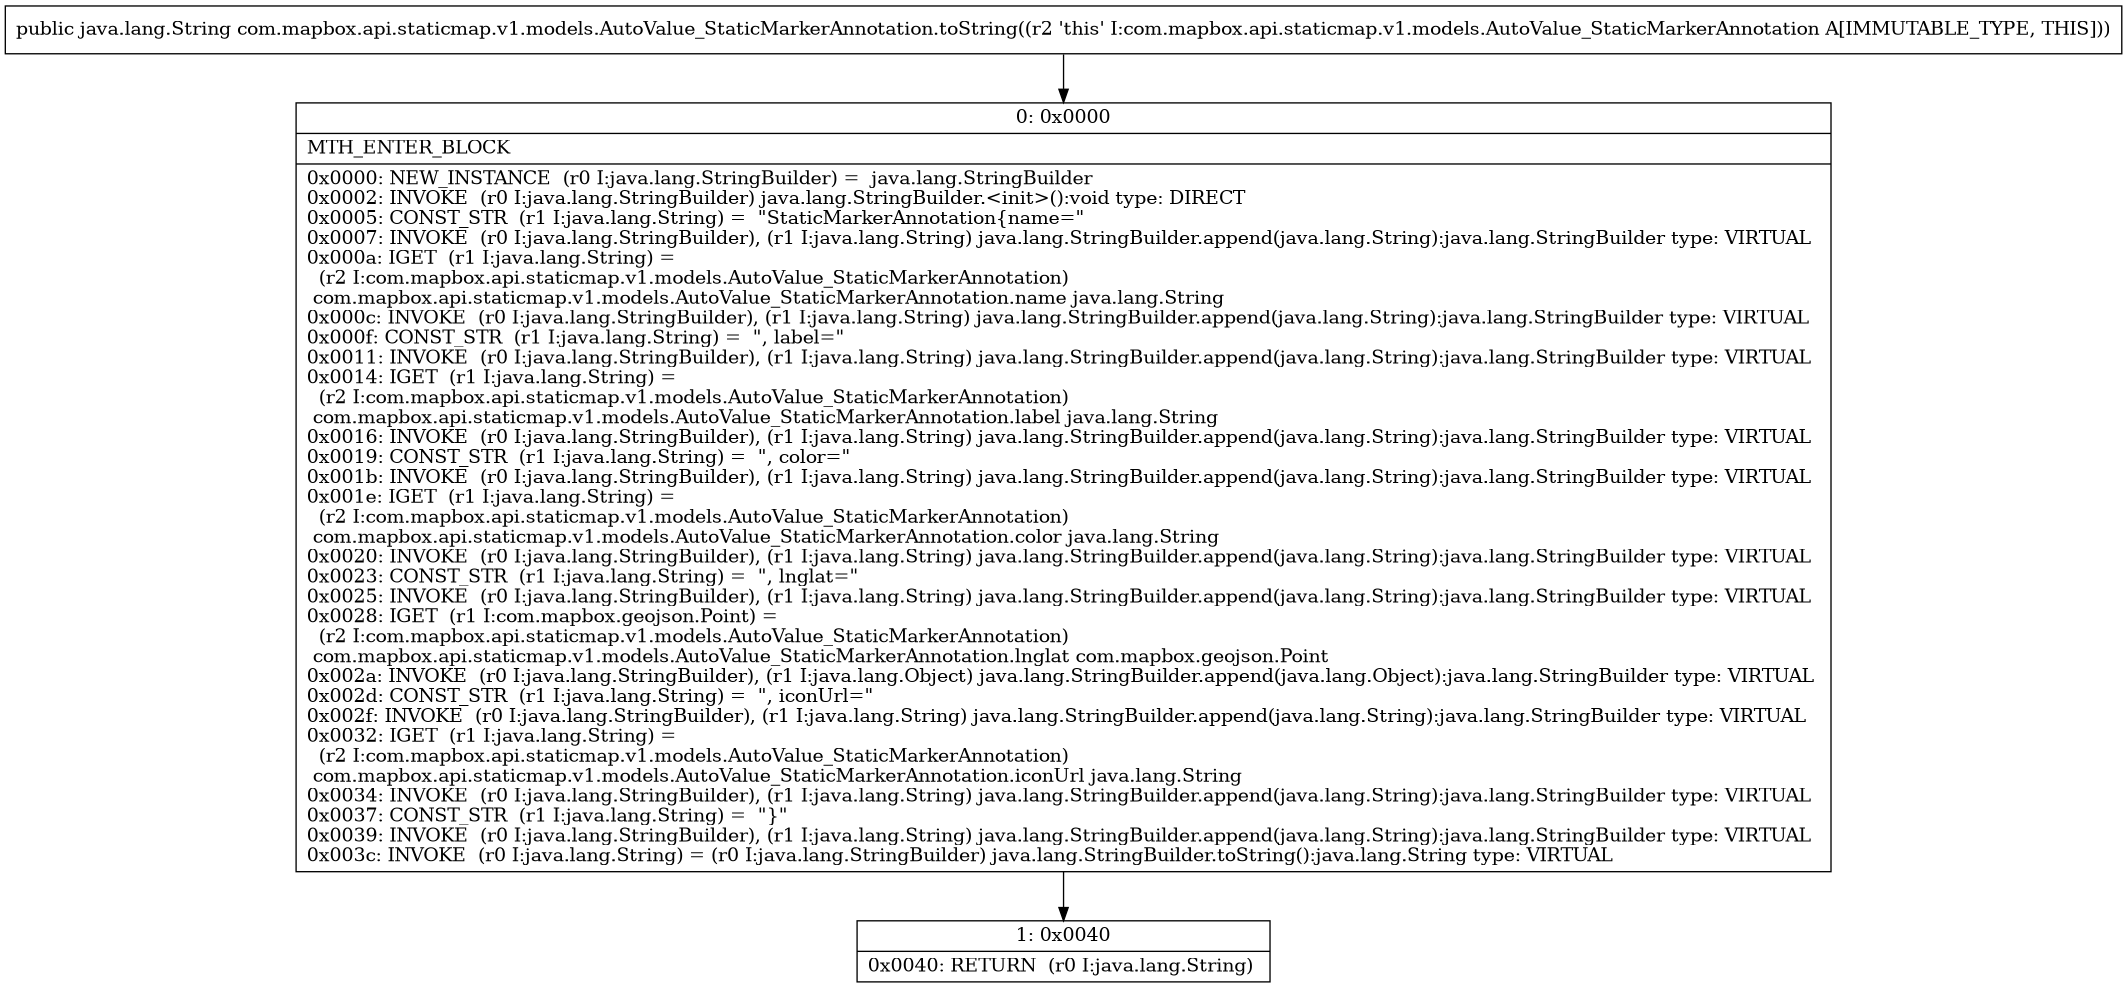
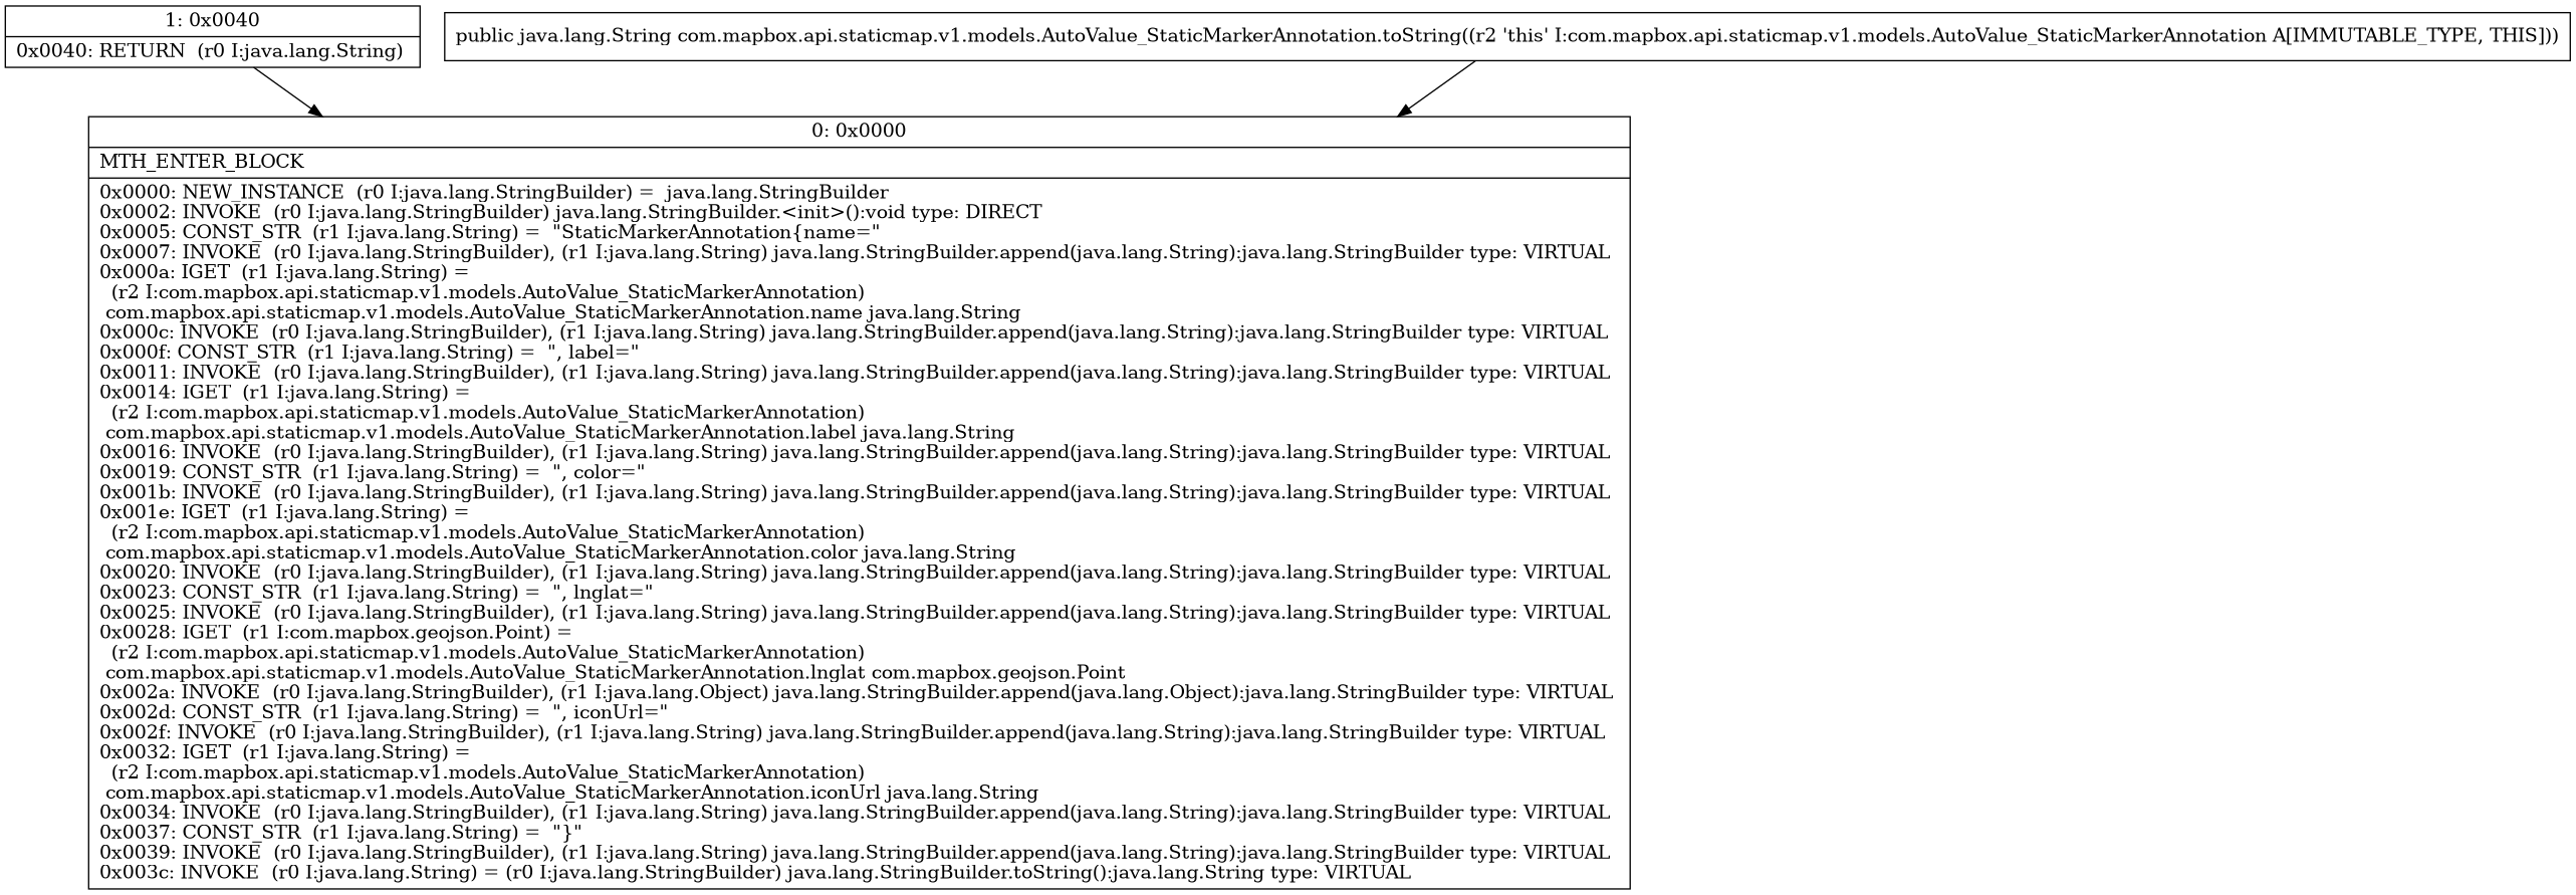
  digraph {
    node [shape=record]
    n1 [label="{0\:\ 0x0000|MTH_ENTER_BLOCK\l|0x0000: NEW_INSTANCE  (r0 I:java.lang.StringBuilder) =  java.lang.StringBuilder \l0x0002: INVOKE  (r0 I:java.lang.StringBuilder) java.lang.StringBuilder.\<init\>():void type: DIRECT \l0x0005: CONST_STR  (r1 I:java.lang.String) =  \"StaticMarkerAnnotation\{name=\" \l0x0007: INVOKE  (r0 I:java.lang.StringBuilder), (r1 I:java.lang.String) java.lang.StringBuilder.append(java.lang.String):java.lang.StringBuilder type: VIRTUAL \l0x000a: IGET  (r1 I:java.lang.String) = \l  (r2 I:com.mapbox.api.staticmap.v1.models.AutoValue_StaticMarkerAnnotation)\l com.mapbox.api.staticmap.v1.models.AutoValue_StaticMarkerAnnotation.name java.lang.String \l0x000c: INVOKE  (r0 I:java.lang.StringBuilder), (r1 I:java.lang.String) java.lang.StringBuilder.append(java.lang.String):java.lang.StringBuilder type: VIRTUAL \l0x000f: CONST_STR  (r1 I:java.lang.String) =  \", label=\" \l0x0011: INVOKE  (r0 I:java.lang.StringBuilder), (r1 I:java.lang.String) java.lang.StringBuilder.append(java.lang.String):java.lang.StringBuilder type: VIRTUAL \l0x0014: IGET  (r1 I:java.lang.String) = \l  (r2 I:com.mapbox.api.staticmap.v1.models.AutoValue_StaticMarkerAnnotation)\l com.mapbox.api.staticmap.v1.models.AutoValue_StaticMarkerAnnotation.label java.lang.String \l0x0016: INVOKE  (r0 I:java.lang.StringBuilder), (r1 I:java.lang.String) java.lang.StringBuilder.append(java.lang.String):java.lang.StringBuilder type: VIRTUAL \l0x0019: CONST_STR  (r1 I:java.lang.String) =  \", color=\" \l0x001b: INVOKE  (r0 I:java.lang.StringBuilder), (r1 I:java.lang.String) java.lang.StringBuilder.append(java.lang.String):java.lang.StringBuilder type: VIRTUAL \l0x001e: IGET  (r1 I:java.lang.String) = \l  (r2 I:com.mapbox.api.staticmap.v1.models.AutoValue_StaticMarkerAnnotation)\l com.mapbox.api.staticmap.v1.models.AutoValue_StaticMarkerAnnotation.color java.lang.String \l0x0020: INVOKE  (r0 I:java.lang.StringBuilder), (r1 I:java.lang.String) java.lang.StringBuilder.append(java.lang.String):java.lang.StringBuilder type: VIRTUAL \l0x0023: CONST_STR  (r1 I:java.lang.String) =  \", lnglat=\" \l0x0025: INVOKE  (r0 I:java.lang.StringBuilder), (r1 I:java.lang.String) java.lang.StringBuilder.append(java.lang.String):java.lang.StringBuilder type: VIRTUAL \l0x0028: IGET  (r1 I:com.mapbox.geojson.Point) = \l  (r2 I:com.mapbox.api.staticmap.v1.models.AutoValue_StaticMarkerAnnotation)\l com.mapbox.api.staticmap.v1.models.AutoValue_StaticMarkerAnnotation.lnglat com.mapbox.geojson.Point \l0x002a: INVOKE  (r0 I:java.lang.StringBuilder), (r1 I:java.lang.Object) java.lang.StringBuilder.append(java.lang.Object):java.lang.StringBuilder type: VIRTUAL \l0x002d: CONST_STR  (r1 I:java.lang.String) =  \", iconUrl=\" \l0x002f: INVOKE  (r0 I:java.lang.StringBuilder), (r1 I:java.lang.String) java.lang.StringBuilder.append(java.lang.String):java.lang.StringBuilder type: VIRTUAL \l0x0032: IGET  (r1 I:java.lang.String) = \l  (r2 I:com.mapbox.api.staticmap.v1.models.AutoValue_StaticMarkerAnnotation)\l com.mapbox.api.staticmap.v1.models.AutoValue_StaticMarkerAnnotation.iconUrl java.lang.String \l0x0034: INVOKE  (r0 I:java.lang.StringBuilder), (r1 I:java.lang.String) java.lang.StringBuilder.append(java.lang.String):java.lang.StringBuilder type: VIRTUAL \l0x0037: CONST_STR  (r1 I:java.lang.String) =  \"\}\" \l0x0039: INVOKE  (r0 I:java.lang.StringBuilder), (r1 I:java.lang.String) java.lang.StringBuilder.append(java.lang.String):java.lang.StringBuilder type: VIRTUAL \l0x003c: INVOKE  (r0 I:java.lang.String) = (r0 I:java.lang.StringBuilder) java.lang.StringBuilder.toString():java.lang.String type: VIRTUAL \l}"]
    n2 [label="{1\:\ 0x0040|0x0040: RETURN  (r0 I:java.lang.String) \l}"]
    n3 [label="{public java.lang.String com.mapbox.api.staticmap.v1.models.AutoValue_StaticMarkerAnnotation.toString((r2 'this' I:com.mapbox.api.staticmap.v1.models.AutoValue_StaticMarkerAnnotation A[IMMUTABLE_TYPE, THIS])) }"]
-   n1 -> n2
+   n2 -> n1
    n3 -> n1
  }
